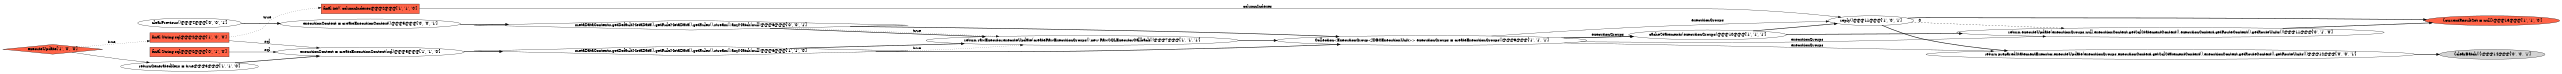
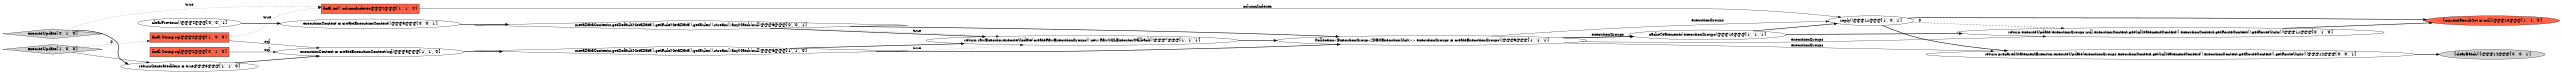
  digraph {
    fontname="DejaVu Serif"
    rankdir=LR
    node [fillcolor=white fontname="DejaVu Serif" shape=ellipse style=filled]
    edge [fontname="DejaVu Serif" style=bold]
    n1 [label="return executeUpdate(executionGroups,null,executionContext.getSqlStatementContext(),executionContext.getRouteContext().getRouteUnits())@@@11@@@['0', '1', '0']"]
    n2 [fillcolor=tomato label="{currentResultSet = null}@@@13@@@['1', '1', '0']"]
    n3 [label="cacheStatements(executionGroups)@@@10@@@['1', '1', '1']"]
    n4 [label="reply()@@@11@@@['1', '0', '1']"]
    n5 [label="return preparedStatementExecutor.executeUpdate(executionGroups,executionContext.getSqlStatementContext(),executionContext.getRouteContext().getRouteUnits())@@@12@@@['0', '0', '1']"]
    n6 [fillcolor=lightgray label="{clearBatch()}@@@14@@@['0', '0', '1']"]
    n7 [fillcolor=tomato label="final int(( columnIndexes@@@2@@@['1', '1', '0']" shape=box]
    n8 [label="clearPrevious()@@@4@@@['0', '0', '1']"]
    n9 [label="executionContext = createExecutionContext()@@@5@@@['0', '0', '1']"]
    n10 [label="metaDataContexts.getDefaultMetaData().getRuleMetaData().getRules().stream().anyMatch(null)@@@6@@@['0', '0', '1']" shape=diamond]
    n11 [fillcolor=tomato label="final String sql@@@2@@@['0', '1', '0']" shape=box]
    n12 [label="executionContext = createExecutionContext(sql)@@@5@@@['1', '1', '0']"]
    n13 [label="metaDataContexts.getDefaultMetaData().getRuleMetaData().getRules().stream().anyMatch(null)@@@6@@@['1', '1', '0']" shape=diamond]
    n14 [label="Collection<ExecutionGroup<JDBCExecutionUnit>> executionGroups = createExecutionGroups()@@@9@@@['1', '1', '1']"]
    n15 [label="return rawExecutor.executeUpdate(createRawExecutionGroups(),new RawSQLExecutorCallback())@@@7@@@['1', '1', '1']"]
+   n16 [fillcolor=lightgray label="executeUpdate['0', '1', '0']" shape=diamond]
    n17 [label="returnGeneratedKeys = true@@@3@@@['1', '1', '0']"]
-   n18 [fillcolor=tomato label="executeUpdate['1', '0', '0']" shape=diamond]
+   n18 [fillcolor=lightgray label="executeUpdate['1', '0', '0']" shape=diamond]
    n19 [fillcolor=tomato label="final String sql@@@2@@@['1', '0', '0']" shape=box]
    n1 -> n2
    n3 -> n1
    n3 -> n4
    n4 -> n1 [label=0 style=dashed]
    n4 -> n2
    n4 -> n5
    n5 -> n6
    n7 -> n4 [label=columnIndexes style=solid]
    n8 -> n9
    n9 -> n10
    n10 -> n14
    n10 -> n15
    n10 -> n15 [label=true style=dotted]
    n11 -> n12 [label=sql style=solid]
    n12 -> n13
    n13 -> n14
    n13 -> n15 [label=true style=dotted]
    n13 -> n15
    n14 -> n1 [label=executionGroups style=solid]
    n14 -> n3
    n14 -> n3 [label=executionGroups style=solid]
    n14 -> n4 [label=executionGroups style=solid]
    n14 -> n5 [label=executionGroups style=solid]
    n15 -> n14
+   n16 -> n7 [label=true style=dotted]
+   n16 -> n17
    n17 -> n12
    n18 -> n17 [style=solid]
-   n18 -> n19 [label=true style=dotted]
+   n18 -> n19 [label=0 style=dotted]
    n19 -> n7 [label=true style=dotted]
    n19 -> n12 [label=sql style=solid]
  }
